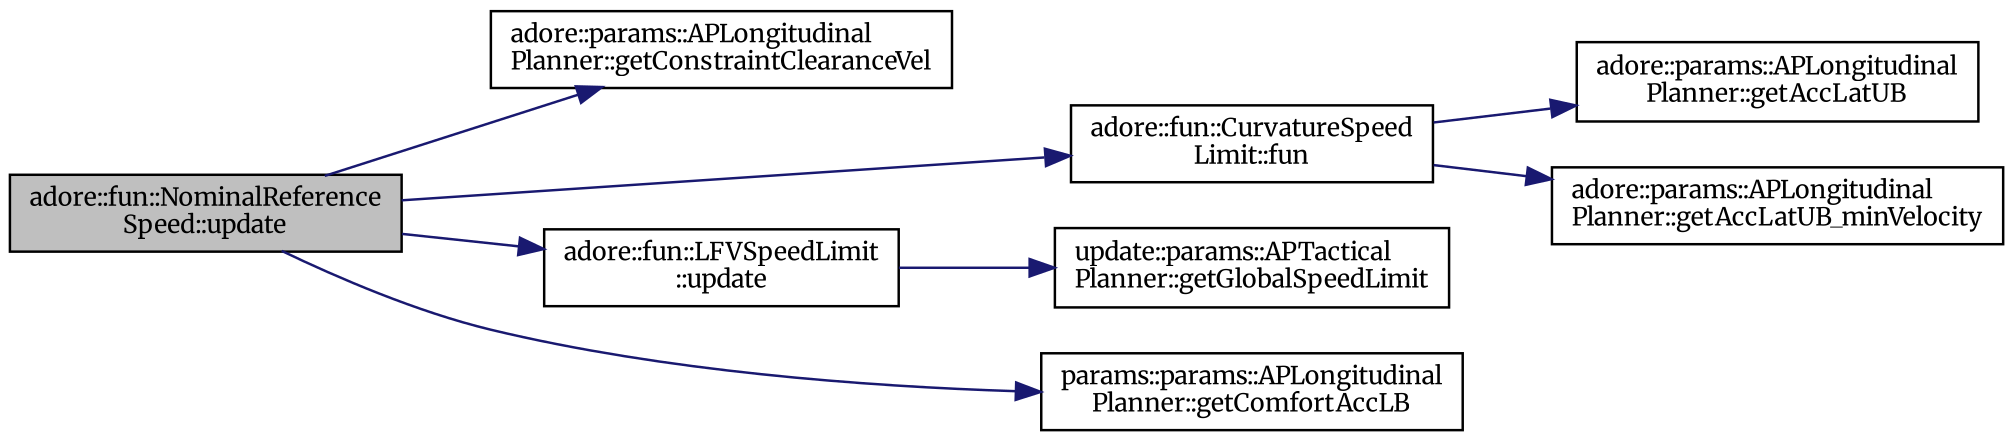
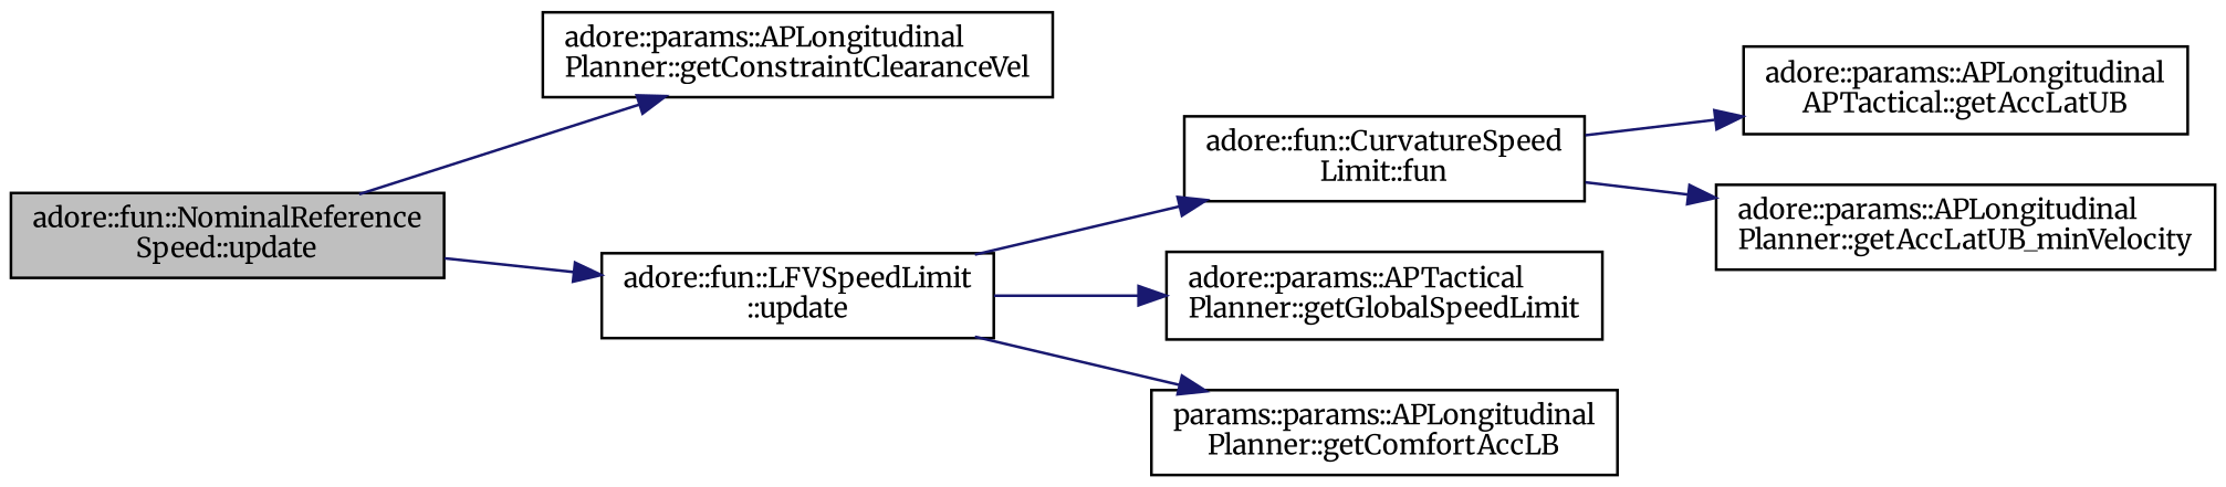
  digraph {
    fontname=Merriweather
    rankdir=LR
    node [color=black fillcolor=white fontname=Merriweather fontsize=10 shape=record style=filled]
    edge [color=midnightblue fontname=Merriweather fontsize=10 labelfontname=Helvetica labelfontsize=10 style=solid]
    n1 [fillcolor=grey75 fontcolor=black height=0.2 label="adore::fun::NominalReference\lSpeed::update" width=0.4]
    n2 [height=0.2 label="adore::params::APLongitudinal\lPlanner::getConstraintClearanceVel" width=0.4]
    n3 [height=0.2 label="adore::fun::CurvatureSpeed\lLimit::fun" width=0.4]
    n4 [height=0.2 label="adore::fun::LFVSpeedLimit\l::update" width=0.4]
-   n5 [height=0.2 label="adore::params::APLongitudinal\lPlanner::getAccLatUB" width=0.4]
+   n5 [height=0.2 label="adore::params::APLongitudinal\lAPTactical::getAccLatUB" width=0.4]
    n6 [height=0.2 label="adore::params::APLongitudinal\lPlanner::getAccLatUB_minVelocity" width=0.4]
    n7 [height=0.2 label="params::params::APLongitudinal\lPlanner::getComfortAccLB" width=0.4]
-   n8 [height=0.2 label="update::params::APTactical\lPlanner::getGlobalSpeedLimit" width=0.4]
+   n8 [height=0.2 label="adore::params::APTactical\lPlanner::getGlobalSpeedLimit" width=0.4]
    n1 -> n2
-   n1 -> n3
+   n4 -> n3
    n1 -> n4
    n3 -> n5
    n3 -> n6
-   n1 -> n7
+   n4 -> n7
    n4 -> n8
  }
